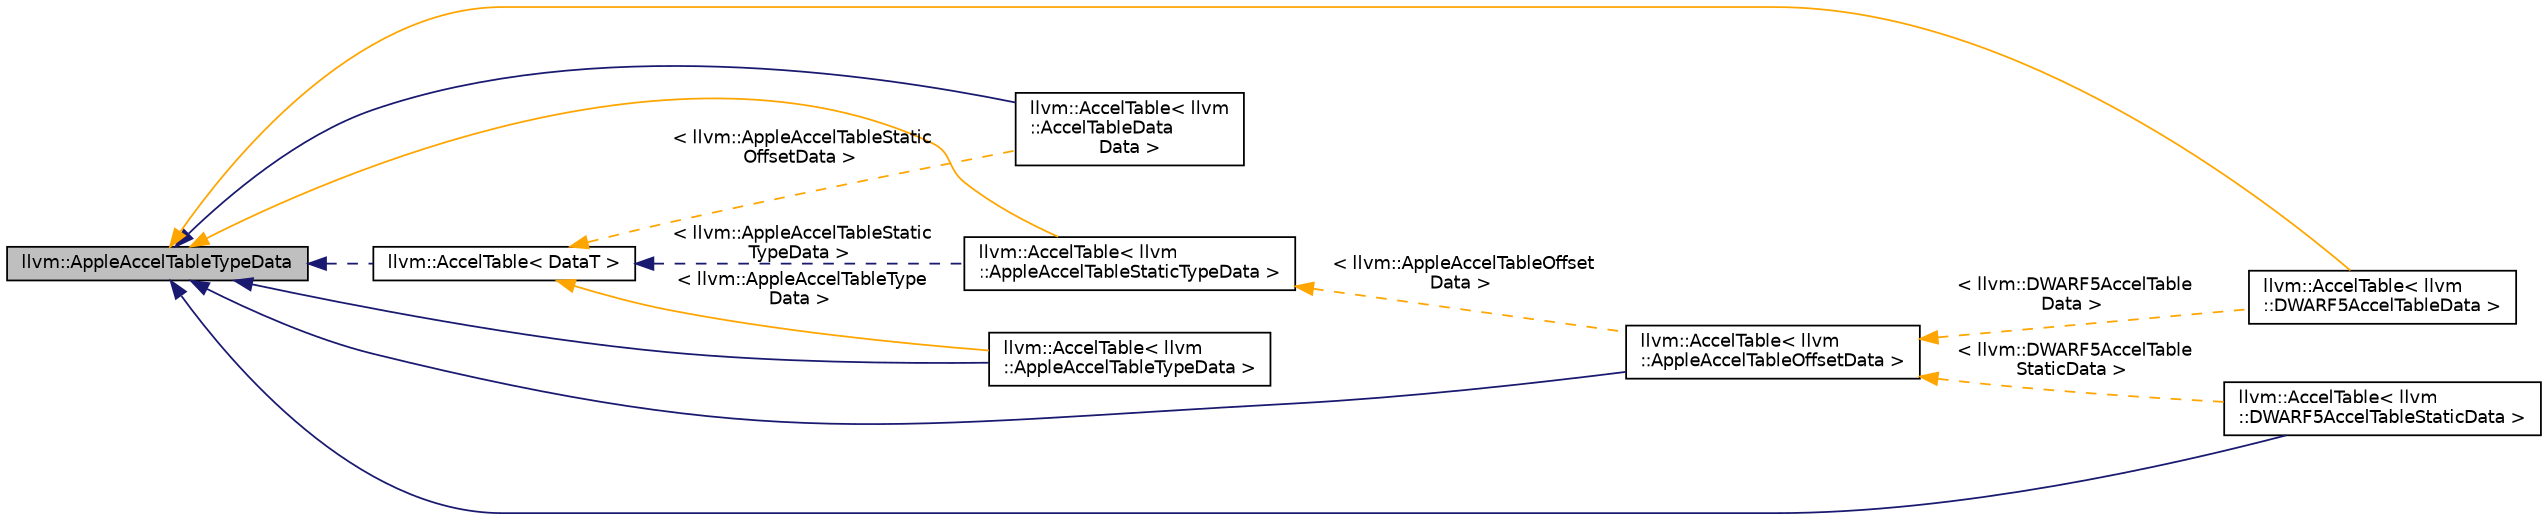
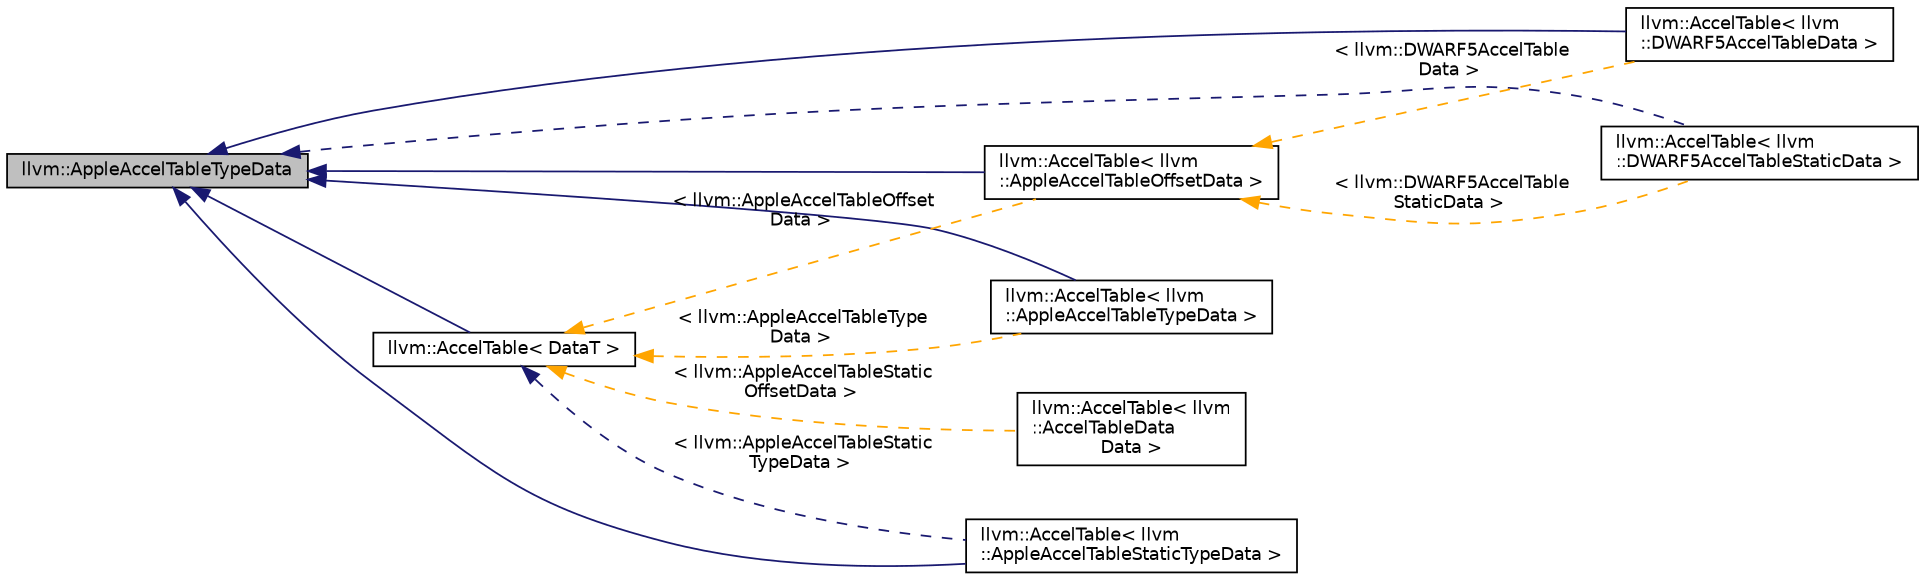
  digraph {
    rankdir=LR
    node [color=black fontname=Helvetica fontsize=10 shape=record]
    edge [color=midnightblue dir=back fontname=Helvetica fontsize=10 labelfontname=Helvetica labelfontsize=10 style=solid]
    n1 [fillcolor=grey75 fontcolor=black height=0.2 label="llvm::AppleAccelTableTypeData" style=filled width=0.4]
    n2 [height=0.2 label="llvm::AccelTable\< llvm\l::AppleAccelTableOffsetData \>" width=0.4]
    n3 [height=0.2 label="llvm::AccelTable\< llvm\l::AccelTableData\lData \>" width=0.4]
    n4 [height=0.2 label="llvm::AccelTable\< llvm\l::AppleAccelTableStaticTypeData \>" width=0.4]
    n5 [height=0.2 label="llvm::AccelTable\< llvm\l::AppleAccelTableTypeData \>" width=0.4]
    n6 [height=0.2 label="llvm::AccelTable\< llvm\l::DWARF5AccelTableData \>" width=0.4]
    n7 [height=0.2 label="llvm::AccelTable\< llvm\l::DWARF5AccelTableStaticData \>" width=0.4]
    n8 [height=0.2 label="llvm::AccelTable\< DataT \>" width=0.4]
    n1 -> n2
-   n1 -> n3
-   n1 -> n4 [color=orange]
+   n1 -> n4
    n1 -> n5
-   n1 -> n6 [color=orange]
-   n1 -> n7
-   n1 -> n8 [style=dashed]
+   n1 -> n6
+   n1 -> n7 [style=dashed]
+   n1 -> n8
    n2 -> n6 [color=orange label=" \< llvm::DWARF5AccelTable\lData \>" style=dashed]
    n2 -> n7 [color=orange label=" \< llvm::DWARF5AccelTable\lStaticData \>" style=dashed]
-   n4 -> n2 [color=orange label=" \< llvm::AppleAccelTableOffset\lData \>" style=dashed]
+   n8 -> n2 [color=orange label=" \< llvm::AppleAccelTableOffset\lData \>" style=dashed]
    n8 -> n3 [color=orange label=" \< llvm::AppleAccelTableStatic\lOffsetData \>" style=dashed]
    n8 -> n4 [label=" \< llvm::AppleAccelTableStatic\lTypeData \>" style=dashed]
-   n8 -> n5 [color=orange label=" \< llvm::AppleAccelTableType\lData \>"]
+   n8 -> n5 [color=orange label=" \< llvm::AppleAccelTableType\lData \>" style=dashed]
  }
